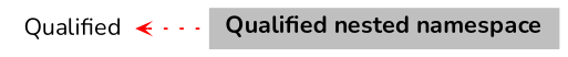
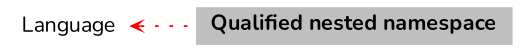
  digraph {
    rankdir=LR
    fontname=Nunito
    node [color=black fontname=Nunito fontsize=12 shape=plaintext]
-   n1 [height=0.2 label=Qualified width=0.4]
+   n1 [height=0.2 label=Language width=0.4]
    n2 [fillcolor=grey75 fontcolor=black height=0.2 label=<<b>Qualified nested namespace</b>> style=filled width=0.4]
    n1 -> n2 [arrowhead=open arrowsize=0.5 arrowtail=open dir=back fontname=Nunito fontsize=15 labelfontsize=15 shape=plaintext style=dotted color=red]
  }
